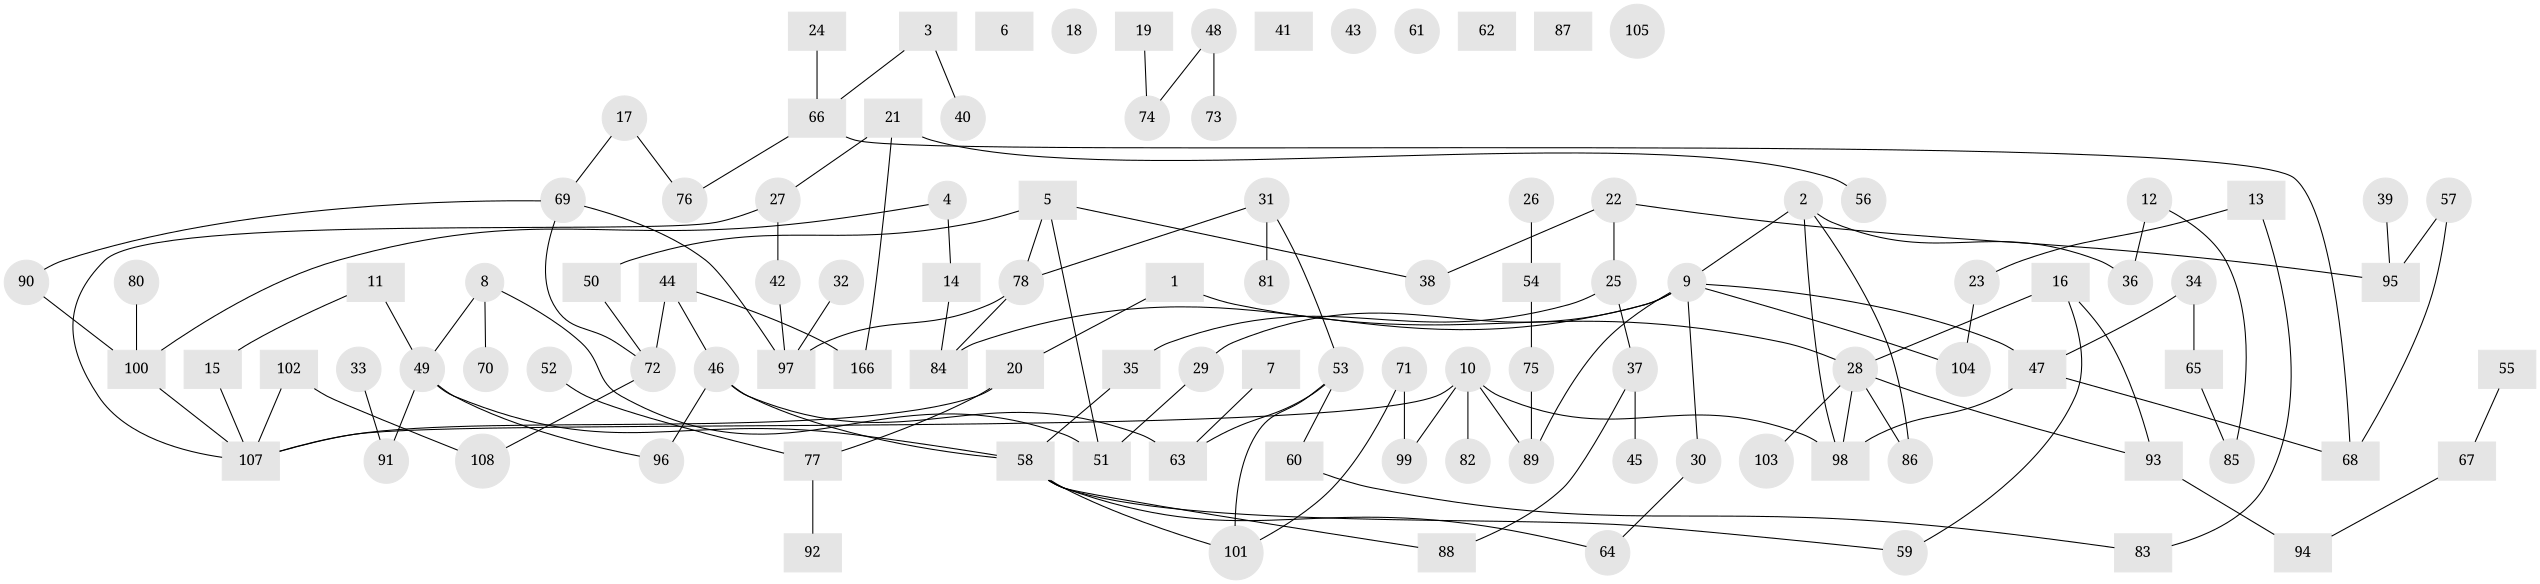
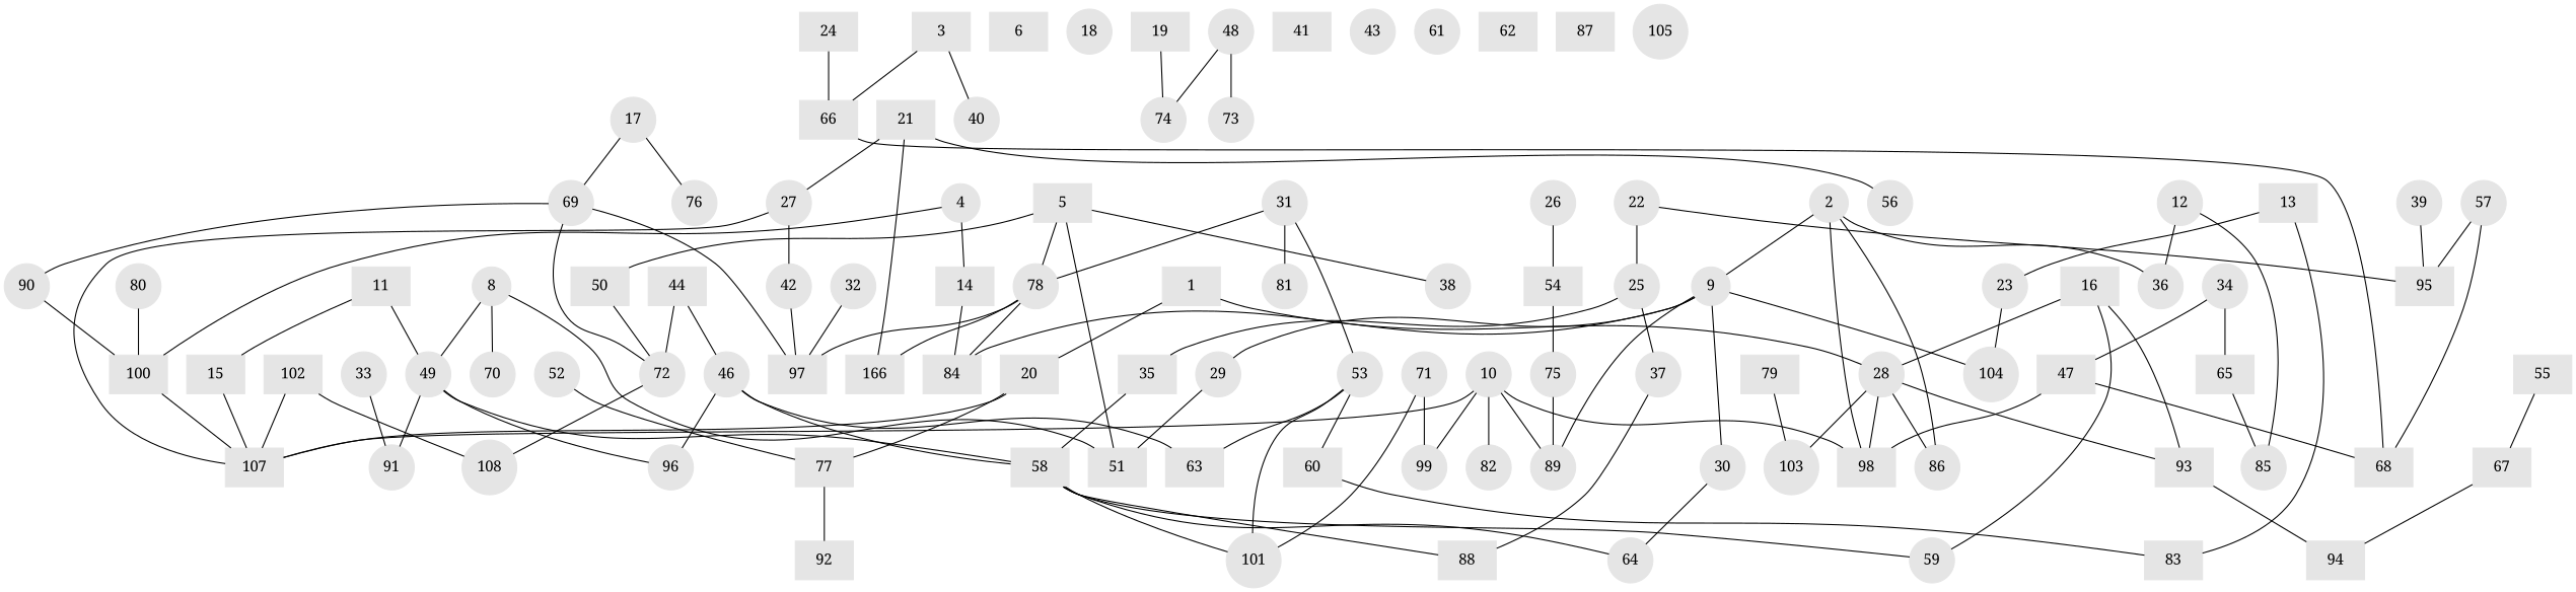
  graph {
    fontname="Noto Serif"
    node [color=gray90 fontname="Noto Serif" shape=circle style=filled]
    edge [fontname="Noto Serif"]
    1 [shape=box]
    20 [shape=box]
    28
    107 [shape=box]
    77 [shape=box]
    86
    98 [shape=box]
    93 [shape=box]
    103
    2
    9
    36
    29
    30
    47 [shape=box]
    84 [shape=box]
    89
    104
    3 [shape=box]
    40
    66 [shape=box]
    76
    68 [shape=box]
    14 [shape=box]
    4
    100 [shape=box]
    5 [shape=box]
    38
    50 [shape=box]
    51 [shape=box]
    78
    72
    97 [shape=box]
    6 [shape=box]
-   7 [shape=box]
    63 [shape=box]
    8
    49
    70
    91
    58 [shape=box]
    96
    64
    10
    82
    99
    11 [shape=box]
    15 [shape=box]
    12
    85
    13 [shape=box]
    23
    83 [shape=box]
    16 [shape=box]
    59
    94 [shape=box]
    17
    69
    90
    18
    19 [shape=box]
    74
    92 [shape=box]
    21 [shape=box]
    27
    56
    n67 [label=166 shape=box]
    42
    22
    25
    95 [shape=box]
    35 [shape=box]
    37
    24 [shape=box]
-   45
    88 [shape=box]
    54 [shape=box]
    26
    75
    31
    53
    81
    60 [shape=box]
    101
    32
    33
    34
    65 [shape=box]
    39
    41 [shape=box]
    43
    44 [shape=box]
    46
    108
    48
    73
    52
    55 [shape=box]
    67 [shape=box]
    57
    61
    62 [shape=box]
    71
+   79 [shape=box]
    80
    87 [shape=box]
    102 [shape=box]
    105
    1 -- 20
    1 -- 28
    20 -- 107
    20 -- 77
    28 -- 86
    28 -- 98
    28 -- 93
    28 -- 103
    77 -- 92
    93 -- 94
    2 -- 86
    2 -- 98
    2 -- 9
    2 -- 36
    9 -- 29
    9 -- 30
-   9 -- 47
    9 -- 84
    9 -- 89
    9 -- 104
    29 -- 51
    30 -- 64
    47 -- 98
    47 -- 68
    3 -- 40
    3 -- 66
-   66 -- 76
    66 -- 68
    14 -- 84
    4 -- 14
    4 -- 100
    100 -- 107
    5 -- 38
    5 -- 50
    5 -- 51
    5 -- 78
    50 -- 72
    78 -- 84
    78 -- 97
    72 -- 108
-   7 -- 63
    8 -- 51
    8 -- 49
    8 -- 70
    49 -- 91
    49 -- 58
    49 -- 96
    58 -- 64
    58 -- 59
    58 -- 88
    58 -- 101
    10 -- 107
    10 -- 98
    10 -- 89
    10 -- 82
    10 -- 99
    11 -- 49
    11 -- 15
    15 -- 107
    12 -- 36
    12 -- 85
    13 -- 23
    13 -- 83
    23 -- 104
    16 -- 28
    16 -- 93
    16 -- 59
    17 -- 76
    17 -- 69
    69 -- 72
    69 -- 97
    69 -- 90
    90 -- 100
    19 -- 74
    21 -- 27
    21 -- 56
    21 -- n67
    27 -- 107
    27 -- 42
    42 -- 97
-   22 -- 38
    22 -- 25
    22 -- 95
    25 -- 35
    25 -- 37
    35 -- 58
-   37 -- 45
    37 -- 88
    24 -- 66
    54 -- 75
    26 -- 54
    75 -- 89
    31 -- 78
    31 -- 53
    31 -- 81
    53 -- 63
    53 -- 60
    53 -- 101
    60 -- 83
    32 -- 97
    33 -- 91
    34 -- 47
    34 -- 65
    65 -- 85
    39 -- 95
    44 -- 72
-   44 -- n67
+   78 -- n67
    44 -- 46
    46 -- 63
    46 -- 58
    46 -- 96
    48 -- 74
    48 -- 73
    52 -- 77
    55 -- 67
    67 -- 94
    57 -- 68
    57 -- 95
    71 -- 99
    71 -- 101
+   79 -- 103
    80 -- 100
    102 -- 107
    102 -- 108
  }
